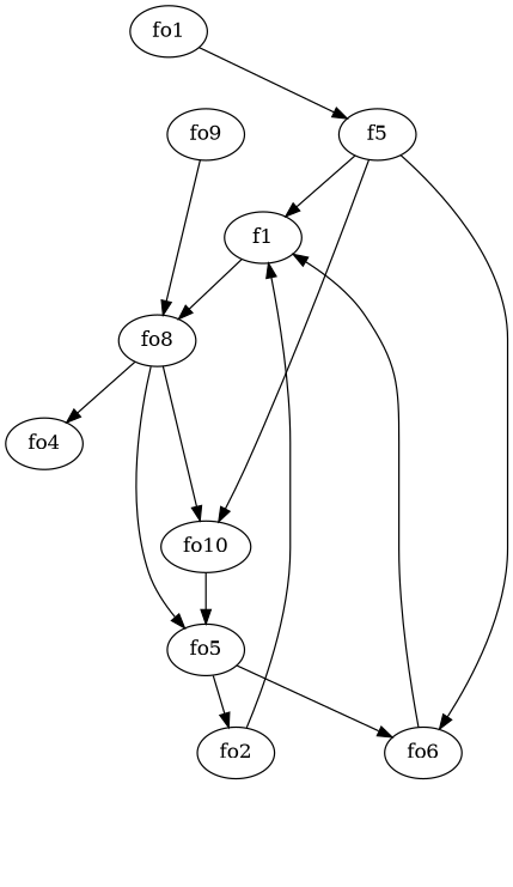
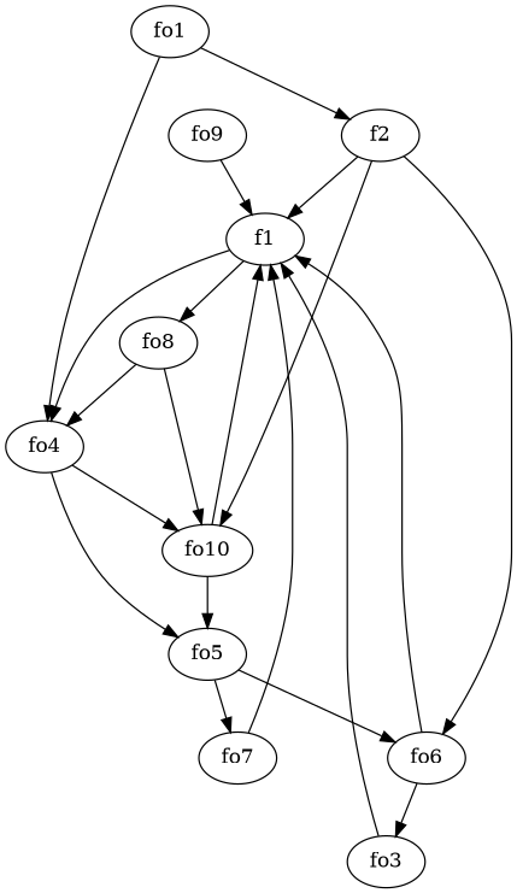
  strict digraph {
    edge [weight=2]
    f1
    fo4
    fo8
    fo10
    fo5
-   f2 [label=f5]
+   f2
    fo6
-   fo2
+   fo2 [label=fo7]
+   fo3
    fo1
    fo9
+   f1 -> fo4
    f1 -> fo8
+   fo4 -> fo10
    fo8 -> fo4
    fo8 -> fo10
-   fo8 -> fo5
+   fo4 -> fo5
+   fo10 -> f1
    fo10 -> fo5
    fo5 -> fo6
    fo5 -> fo2
    f2 -> f1
    f2 -> fo10
    f2 -> fo6
    fo6 -> f1
+   fo6 -> fo3
    fo2 -> f1
+   fo3 -> f1
+   fo1 -> fo4
    fo1 -> f2
-   fo9 -> fo8
+   fo9 -> f1
  }
